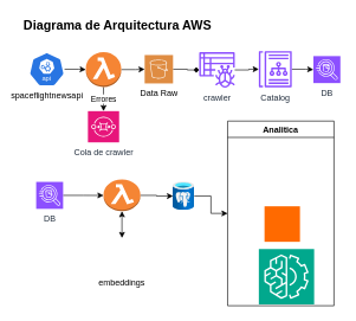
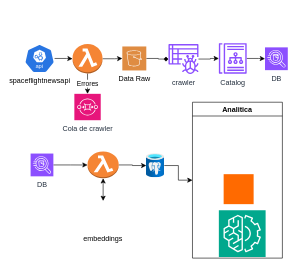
  <mxCell id="0" />
  <mxCell id="1" parent="0" />
  <mxCell id="2" style="edgeStyle=orthogonalEdgeStyle;rounded=0;orthogonalLoop=1;jettySize=auto;html=1;endArrow=diamond;" edge="1" parent="1" source="3" target="10"><mxGeometry relative="1" as="geometry" /></mxCell>
  <mxCell id="3" value="Data Raw" style="sketch=0;pointerEvents=1;shadow=0;dashed=0;html=1;strokeColor=none;fillColor=#DF8C42;labelPosition=center;verticalLabelPosition=bottom;verticalAlign=top;align=center;outlineConnect=0;shape=mxgraph.veeam2.aws_s3;" vertex="1" parent="1"><mxGeometry x="203" y="77" width="40" height="40" as="geometry" /></mxCell>
  <mxCell id="4" value="spaceflightnewsapi" style="aspect=fixed;sketch=0;html=1;dashed=0;whitespace=wrap;verticalLabelPosition=bottom;verticalAlign=top;fillColor=#2875E2;strokeColor=#ffffff;points=[[0.005,0.63,0],[0.1,0.2,0],[0.9,0.2,0],[0.5,0,0],[0.995,0.63,0],[0.72,0.99,0],[0.5,1,0],[0.28,0.99,0]];shape=mxgraph.kubernetes.icon2;kubernetesLabel=1;prIcon=api" vertex="1" parent="1"><mxGeometry x="40" y="73" width="50" height="48" as="geometry" /></mxCell>
  <mxCell id="5" style="edgeStyle=orthogonalEdgeStyle;rounded=0;orthogonalLoop=1;jettySize=auto;html=1;" edge="1" parent="1" source="7" target="3"><mxGeometry relative="1" as="geometry" /></mxCell>
  <mxCell id="6" value="Errores" style="edgeStyle=orthogonalEdgeStyle;rounded=0;orthogonalLoop=1;jettySize=auto;html=1;" edge="1" parent="1" source="7" target="19"><mxGeometry relative="1" as="geometry" /></mxCell>
  <mxCell id="7" value="" style="outlineConnect=0;dashed=0;verticalLabelPosition=bottom;verticalAlign=top;align=center;html=1;shape=mxgraph.aws3.lambda_function;fillColor=#F58534;gradientColor=none;" vertex="1" parent="1"><mxGeometry x="120" y="73" width="50" height="49" as="geometry" /></mxCell>
  <mxCell id="8" style="edgeStyle=orthogonalEdgeStyle;rounded=0;orthogonalLoop=1;jettySize=auto;html=1;entryX=0;entryY=0.5;entryDx=0;entryDy=0;entryPerimeter=0;" edge="1" parent="1" source="4" target="7"><mxGeometry relative="1" as="geometry" /></mxCell>
  <mxCell id="9" style="edgeStyle=orthogonalEdgeStyle;rounded=0;orthogonalLoop=1;jettySize=auto;html=1;" edge="1" parent="1" source="10" target="21"><mxGeometry relative="1" as="geometry" /></mxCell>
  <mxCell id="10" value="crawler" style="sketch=0;outlineConnect=0;fontColor=#232F3E;gradientColor=none;fillColor=#8C4FFF;strokeColor=none;dashed=0;verticalLabelPosition=bottom;verticalAlign=top;align=center;html=1;fontSize=12;fontStyle=0;aspect=fixed;pointerEvents=1;shape=mxgraph.aws4.glue_crawlers;" vertex="1" parent="1"><mxGeometry x="280" y="73" width="50" height="50" as="geometry" /></mxCell>
  <mxCell id="11" value="DB" style="sketch=0;points=[[0,0,0],[0.25,0,0],[0.5,0,0],[0.75,0,0],[1,0,0],[0,1,0],[0.25,1,0],[0.5,1,0],[0.75,1,0],[1,1,0],[0,0.25,0],[0,0.5,0],[0,0.75,0],[1,0.25,0],[1,0.5,0],[1,0.75,0]];outlineConnect=0;fontColor=#232F3E;fillColor=#8C4FFF;strokeColor=#ffffff;dashed=0;verticalLabelPosition=bottom;verticalAlign=top;align=center;html=1;fontSize=12;fontStyle=0;aspect=fixed;shape=mxgraph.aws4.resourceIcon;resIcon=mxgraph.aws4.athena;" vertex="1" parent="1"><mxGeometry x="441" y="78.5" width="38" height="38" as="geometry" /></mxCell>
  <mxCell id="12" style="edgeStyle=orthogonalEdgeStyle;rounded=0;orthogonalLoop=1;jettySize=auto;html=1;entryX=0;entryY=0.5;entryDx=0;entryDy=0;" edge="1" parent="1" source="13" target="24"><mxGeometry relative="1" as="geometry" /></mxCell>
  <mxCell id="13" value="" style="image;aspect=fixed;html=1;points=[];align=center;fontSize=12;image=img/lib/azure2/databases/Azure_Database_PostgreSQL_Server.svg;" vertex="1" parent="1"><mxGeometry x="243" y="255.61" width="30" height="40" as="geometry" /></mxCell>
  <mxCell id="14" style="edgeStyle=orthogonalEdgeStyle;rounded=0;orthogonalLoop=1;jettySize=auto;html=1;exitX=1;exitY=0.5;exitDx=0;exitDy=0;exitPerimeter=0;" edge="1" parent="1" source="15" target="13"><mxGeometry relative="1" as="geometry" /></mxCell>
  <mxCell id="15" value="" style="outlineConnect=0;dashed=0;verticalLabelPosition=bottom;verticalAlign=top;align=center;html=1;shape=mxgraph.aws3.lambda_function;fillColor=#F58534;gradientColor=none;" vertex="1" parent="1"><mxGeometry x="145" y="252.36" width="52" height="44.5" as="geometry" /></mxCell>
  <mxCell id="16" value="embeddings" style="shape=image;verticalLabelPosition=bottom;labelBackgroundColor=default;verticalAlign=top;aspect=fixed;imageAspect=0;image=https://cloudfront-us-east-1.images.arcpublishing.com/infobae/AGX2ONRL5RGC3MQCAOOJ2YWOHM.jpg;" vertex="1" parent="1"><mxGeometry x="146" y="334.61" width="50" height="50" as="geometry" /></mxCell>
- <mxCell id="17" value="&lt;b&gt;&lt;font style=&quot;font-size: 18px;&quot;&gt;Diagrama de Arquitectura AWS&lt;/font&gt;&lt;/b&gt;" style="text;html=1;align=center;verticalAlign=middle;whiteSpace=wrap;rounded=0;" vertex="1" parent="1"><mxGeometry x="20" y="20" width="290" height="30" as="geometry" /></mxCell>
  <mxCell id="18" value="" style="endArrow=classic;startArrow=classic;html=1;rounded=0;entryX=0.5;entryY=1;entryDx=0;entryDy=0;entryPerimeter=0;exitX=0.5;exitY=0;exitDx=0;exitDy=0;" edge="1" parent="1" source="16" target="15"><mxGeometry width="50" height="50" relative="1" as="geometry"><mxPoint x="110" y="369.22" as="sourcePoint" /><mxPoint x="160" y="319.22" as="targetPoint" /></mxGeometry></mxCell>
  <mxCell id="19" value="Cola de crawler" style="sketch=0;points=[[0,0,0],[0.25,0,0],[0.5,0,0],[0.75,0,0],[1,0,0],[0,1,0],[0.25,1,0],[0.5,1,0],[0.75,1,0],[1,1,0],[0,0.25,0],[0,0.5,0],[0,0.75,0],[1,0.25,0],[1,0.5,0],[1,0.75,0]];outlineConnect=0;fontColor=#232F3E;fillColor=#E7157B;strokeColor=#ffffff;dashed=0;verticalLabelPosition=bottom;verticalAlign=top;align=center;html=1;fontSize=12;fontStyle=0;aspect=fixed;shape=mxgraph.aws4.resourceIcon;resIcon=mxgraph.aws4.sqs;" vertex="1" parent="1"><mxGeometry x="123" y="156" width="44" height="44" as="geometry" /></mxCell>
  <mxCell id="20" style="edgeStyle=orthogonalEdgeStyle;rounded=0;orthogonalLoop=1;jettySize=auto;html=1;" edge="1" parent="1" source="21" target="11"><mxGeometry relative="1" as="geometry" /></mxCell>
  <mxCell id="21" value="Catalog" style="sketch=0;outlineConnect=0;fontColor=#232F3E;gradientColor=none;fillColor=#8C4FFF;strokeColor=none;dashed=0;verticalLabelPosition=bottom;verticalAlign=top;align=center;html=1;fontSize=12;fontStyle=0;aspect=fixed;pointerEvents=1;shape=mxgraph.aws4.datazone_business_data_catalog;" vertex="1" parent="1"><mxGeometry x="364" y="71.5" width="46.42" height="51" as="geometry" /></mxCell>
  <mxCell id="22" style="edgeStyle=orthogonalEdgeStyle;rounded=0;orthogonalLoop=1;jettySize=auto;html=1;" edge="1" parent="1" source="23" target="15"><mxGeometry relative="1" as="geometry" /></mxCell>
  <mxCell id="23" value="DB" style="sketch=0;points=[[0,0,0],[0.25,0,0],[0.5,0,0],[0.75,0,0],[1,0,0],[0,1,0],[0.25,1,0],[0.5,1,0],[0.75,1,0],[1,1,0],[0,0.25,0],[0,0.5,0],[0,0.75,0],[1,0.25,0],[1,0.5,0],[1,0.75,0]];outlineConnect=0;fontColor=#232F3E;fillColor=#8C4FFF;strokeColor=#ffffff;dashed=0;verticalLabelPosition=bottom;verticalAlign=top;align=center;html=1;fontSize=12;fontStyle=0;aspect=fixed;shape=mxgraph.aws4.resourceIcon;resIcon=mxgraph.aws4.athena;" vertex="1" parent="1"><mxGeometry x="50" y="255.61" width="38" height="38" as="geometry" /></mxCell>
  <mxCell id="24" value="Analitica" style="swimlane;whiteSpace=wrap;html=1;" vertex="1" parent="1"><mxGeometry x="320" y="170" width="150" height="260" as="geometry" /></mxCell>
  <mxCell id="25" value="" style="shape=image;verticalLabelPosition=bottom;labelBackgroundColor=default;verticalAlign=top;aspect=fixed;imageAspect=0;image=https://images.squarespace-cdn.com/content/v1/5b7a0a46f407b425438439ca/1535331321851-10QWGCIEEVYU0R5SVWMD/preview.png;" vertex="1" parent="24"><mxGeometry x="15" y="30" width="124" height="82.56" as="geometry" /></mxCell>
  <mxCell id="26" value="" style="points=[];aspect=fixed;html=1;align=center;shadow=0;dashed=0;fillColor=#FF6A00;strokeColor=none;shape=mxgraph.alibaba_cloud.imagesearch;" vertex="1" parent="24"><mxGeometry x="52" y="120" width="50" height="50" as="geometry" /></mxCell>
  <mxCell id="27" value="" style="sketch=0;points=[[0,0,0],[0.25,0,0],[0.5,0,0],[0.75,0,0],[1,0,0],[0,1,0],[0.25,1,0],[0.5,1,0],[0.75,1,0],[1,1,0],[0,0.25,0],[0,0.5,0],[0,0.75,0],[1,0.25,0],[1,0.5,0],[1,0.75,0]];outlineConnect=0;fontColor=#232F3E;fillColor=#01A88D;strokeColor=#ffffff;dashed=0;verticalLabelPosition=bottom;verticalAlign=top;align=center;html=1;fontSize=12;fontStyle=0;aspect=fixed;shape=mxgraph.aws4.resourceIcon;resIcon=mxgraph.aws4.machine_learning;" vertex="1" parent="24"><mxGeometry x="44" y="180" width="78" height="78" as="geometry" /></mxCell>
